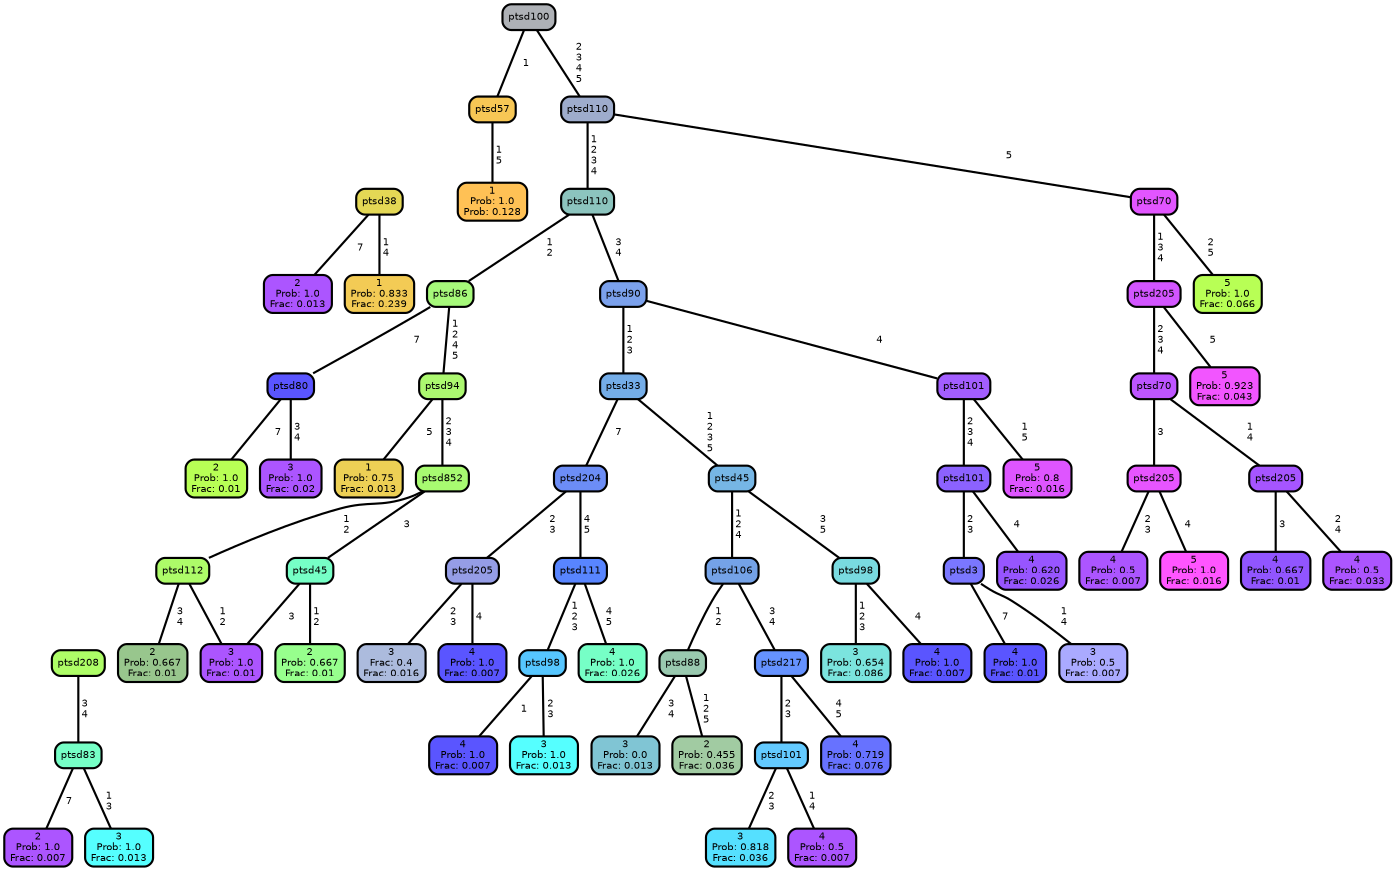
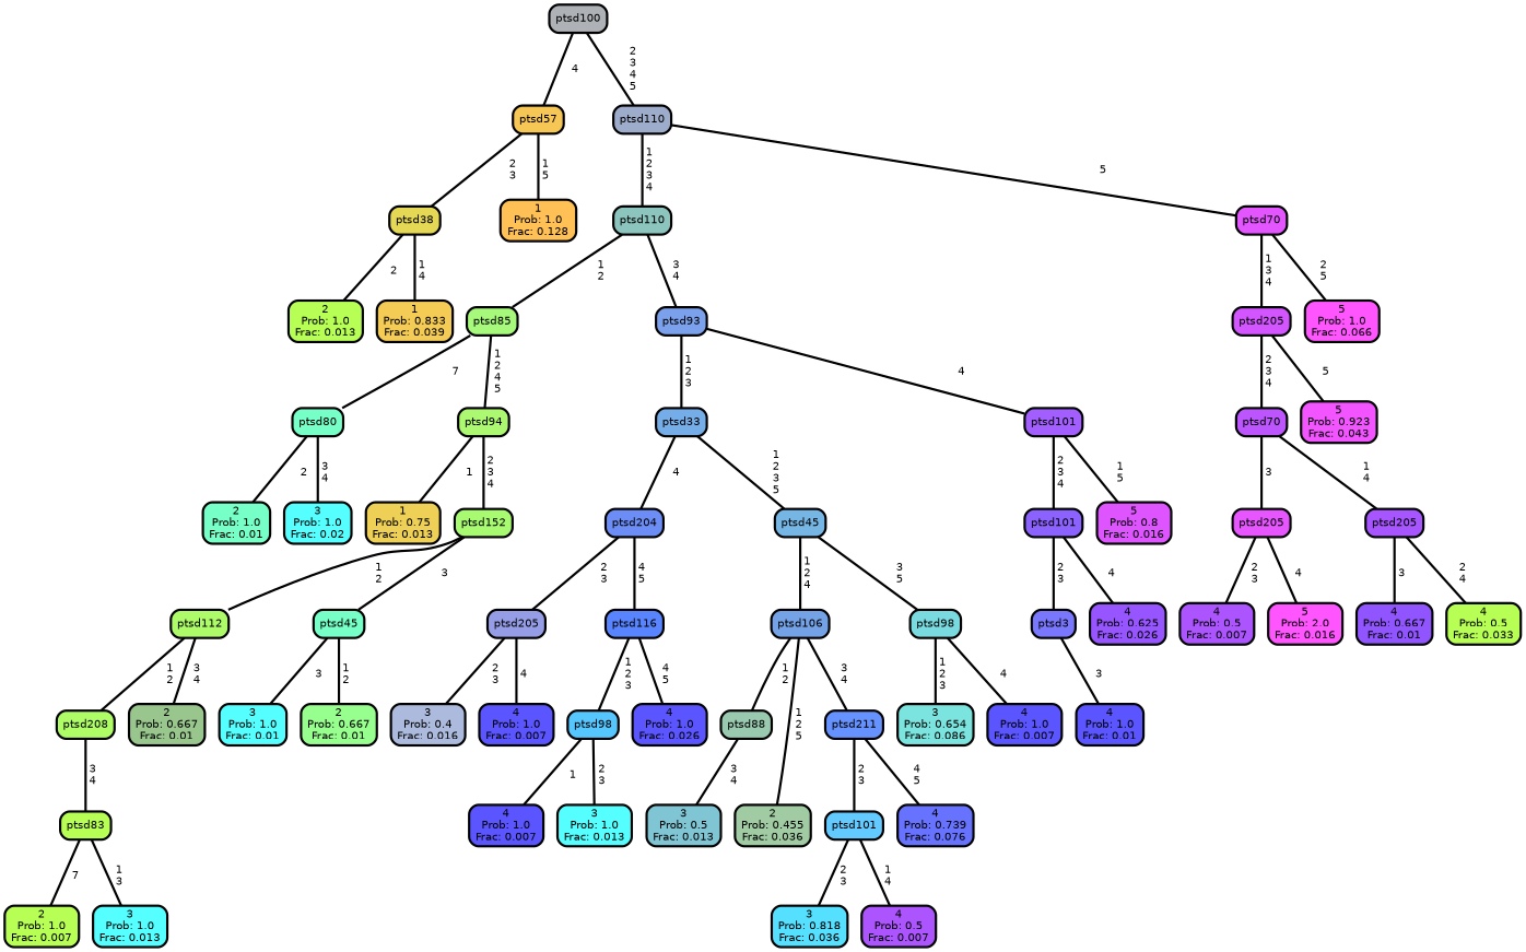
  graph {
    ranksep="0 equally"
    splines=straight
    node [color=black fillcolor="#5a55ff" fontcolor=black fontname=helvetica penwidth=3 shape=box style="filled, rounded"]
    edge [color=black fontname=helvetica penwidth=3]
-   n1 [fillcolor="#ac55ff" label="2\nProb: 1.0\nFrac: 0.013"]
+   n1 [fillcolor="#b8ff55" label="2\nProb: 1.0\nFrac: 0.013"]
    n2 [fillcolor="#e4d855" label=ptsd38]
-   n3 [fillcolor="#f3cb55" label="1\nProb: 0.833\nFrac: 0.239"]
+   n3 [fillcolor="#f3cb55" label="1\nProb: 0.833\nFrac: 0.039"]
    n4 [fillcolor="#f7c755" label=ptsd57]
-   n5 [fillcolor="#ffc155" label="1\nProb: 1.0\nProb: 0.128"]
+   n5 [fillcolor="#ffc155" label="1\nProb: 1.0\nFrac: 0.128"]
    n6 [fillcolor="#aeb1b6" label=ptsd100]
    n7 [fillcolor="#9eaccc" label=ptsd110]
    n8 [fillcolor="#8cc4be" label=ptsd110]
    n9 [fillcolor="#e255ff" label=ptsd70]
-   n10 [fillcolor="#b8ff55" label="2\nProb: 1.0\nFrac: 0.01"]
-   n11 [label=ptsd80]
-   n12 [fillcolor="#ac55ff" label="3\nProb: 1.0\nFrac: 0.02"]
-   n13 [fillcolor="#a6f97a" label=ptsd86]
+   n10 [fillcolor="#76ffc6" label="2\nProb: 1.0\nFrac: 0.01"]
+   n11 [fillcolor="#76ffc6" label=ptsd80]
+   n12 [fillcolor="#55ffff" label="3\nProb: 1.0\nFrac: 0.02"]
+   n13 [fillcolor="#a6f97a" label=ptsd85]
    n14 [fillcolor="#acf870" label=ptsd94]
    n15 [fillcolor="#edd055" label="1\nProb: 0.75\nFrac: 0.013"]
-   n16 [fillcolor="#a8fb71" label=ptsd852]
+   n16 [fillcolor="#a8fb71" label=ptsd152]
    n17 [fillcolor="#adfb69" label=ptsd112]
    n18 [fillcolor="#76ffc6" label=ptsd45]
-   n19 [fillcolor="#ac55ff" label="2\nProb: 1.0\nFrac: 0.007"]
-   n20 [fillcolor="#76ffc6" label=ptsd83]
+   n19 [fillcolor="#b8ff55" label="2\nProb: 1.0\nFrac: 0.007"]
+   n20 [fillcolor="#b8ff55" label=ptsd83]
    n21 [fillcolor="#55ffff" label="3\nProb: 1.0\nFrac: 0.013"]
    n22 [fillcolor="#aefd67" label=ptsd208]
    n23 [fillcolor="#98c68d" label="2\nProb: 0.667\nFrac: 0.01"]
    n24 [fillcolor="#97ff8d" label="2\nProb: 0.667\nFrac: 0.01"]
-   n25 [fillcolor="#ac55ff" label="3\nProb: 1.0\nFrac: 0.01"]
-   n26 [fillcolor="#7ba1ec" label=ptsd90]
+   n25 [fillcolor="#55ffff" label="3\nProb: 1.0\nFrac: 0.01"]
+   n26 [fillcolor="#7ba1ec" label=ptsd93]
    n27 [fillcolor="#74ade8" label=ptsd33]
    n28 [fillcolor="#a35eff" label=ptsd101]
-   n29 [fillcolor="#acbbdd" label="3\nFrac: 0.4\nFrac: 0.016"]
+   n29 [fillcolor="#acbbdd" label="3\nProb: 0.4\nFrac: 0.016"]
    n30 [fillcolor="#959de6" label=ptsd205]
    n31 [label="4\nProb: 1.0\nFrac: 0.007"]
    n32 [fillcolor="#6c8df6" label=ptsd204]
-   n33 [fillcolor="#5885ff" label=ptsd111]
+   n33 [fillcolor="#5885ff" label=ptsd116]
    n34 [fillcolor="#56c6ff" label=ptsd98]
-   n35 [fillcolor="#76ffc6" label="4\nProb: 1.0\nFrac: 0.026"]
+   n35 [label="4\nProb: 1.0\nFrac: 0.026"]
    n36 [label="4\nProb: 1.0\nFrac: 0.007"]
    n37 [fillcolor="#55ffff" label="3\nProb: 1.0\nFrac: 0.013"]
    n38 [fillcolor="#76b6e5" label=ptsd45]
    n39 [fillcolor="#74a2e7" label=ptsd106]
    n40 [fillcolor="#79dae0" label=ptsd98]
-   n41 [fillcolor="#80c5d4" label="3\nProb: 0.0\nFrac: 0.013"]
+   n41 [fillcolor="#80c5d4" label="3\nProb: 0.5\nFrac: 0.013"]
    n42 [fillcolor="#99c9af" label=ptsd88]
    n43 [fillcolor="#a1cba2" label="2\nProb: 0.455\nFrac: 0.036"]
-   n44 [fillcolor="#6592ff" label=ptsd217]
+   n44 [fillcolor="#6592ff" label=ptsd211]
    n45 [fillcolor="#63caff" label=ptsd101]
-   n46 [fillcolor="#6772ff" label="4\nProb: 0.719\nFrac: 0.076"]
+   n46 [fillcolor="#6772ff" label="4\nProb: 0.739\nFrac: 0.076"]
    n47 [fillcolor="#55e0ff" label="3\nProb: 0.818\nFrac: 0.036"]
    n48 [fillcolor="#ac55ff" label="4\nProb: 0.5\nFrac: 0.007"]
    n49 [fillcolor="#7be4de" label="3\nProb: 0.654\nFrac: 0.086"]
    n50 [label="4\nProb: 1.0\nFrac: 0.007"]
    n51 [fillcolor="#8c62ff" label=ptsd101]
    n52 [fillcolor="#de55ff" label="5\nProb: 0.8\nFrac: 0.016"]
    n53 [label="4\nProb: 1.0\nFrac: 0.01"]
    n54 [fillcolor="#7a77ff" label=ptsd3]
-   n55 [fillcolor="#aaaaff" label="3\nProb: 0.5\nFrac: 0.007"]
-   n56 [fillcolor="#9755ff" label="4\nProb: 0.620\nFrac: 0.026"]
+   n56 [fillcolor="#9755ff" label="4\nProb: 0.625\nFrac: 0.026"]
    n57 [fillcolor="#d255ff" label=ptsd205]
-   n58 [fillcolor="#b8ff55" label="5\nProb: 1.0\nFrac: 0.066"]
+   n58 [fillcolor="#ff55ff" label="5\nProb: 1.0\nFrac: 0.066"]
    n59 [fillcolor="#ac55ff" label="4\nProb: 0.5\nFrac: 0.007"]
    n60 [fillcolor="#e755ff" label=ptsd205]
-   n61 [fillcolor="#ff55ff" label="5\nProb: 1.0\nFrac: 0.016"]
+   n61 [fillcolor="#ff55ff" label="5\nProb: 2.0\nFrac: 0.016"]
    n62 [fillcolor="#bd55ff" label=ptsd70]
    n63 [fillcolor="#a655ff" label=ptsd205]
    n64 [fillcolor="#9155ff" label="4\nProb: 0.667\nFrac: 0.01"]
-   n65 [fillcolor="#ac55ff" label="4\nProb: 0.5\nFrac: 0.033"]
+   n65 [fillcolor="#b8ff55" label="4\nProb: 0.5\nFrac: 0.033"]
    n66 [fillcolor="#f255ff" label="5\nProb: 0.923\nFrac: 0.043"]
    subgraph sub_1 {
      rank=same
    }
-   n2 -- n1 [label=" 7"]
+   n2 -- n1 [label=" 2"]
    n2 -- n3 [label=" 1\n 4"]
+   n4 -- n2 [label=" 2\n 3"]
    n4 -- n5 [label=" 1\n 5"]
-   n6 -- n4 [label=" 1"]
+   n6 -- n4 [label=" 4"]
    n6 -- n7 [label=" 2\n 3\n 4\n 5"]
    n7 -- n8 [label=" 1\n 2\n 3\n 4"]
    n7 -- n9 [label=" 5"]
    n8 -- n13 [label=" 1\n 2"]
    n8 -- n26 [label=" 3\n 4"]
    n9 -- n57 [label=" 1\n 3\n 4"]
    n9 -- n58 [label=" 2\n 5"]
-   n11 -- n10 [label=" 7"]
+   n11 -- n10 [label=" 2"]
    n11 -- n12 [label=" 3\n 4"]
    n13 -- n11 [label=" 7"]
    n13 -- n14 [label=" 1\n 2\n 4\n 5"]
-   n14 -- n15 [label=" 5"]
+   n14 -- n15 [label=" 1"]
    n14 -- n16 [label=" 2\n 3\n 4"]
    n16 -- n17 [label=" 1\n 2"]
    n16 -- n18 [label=" 3"]
-   n17 -- n25 [label=" 1\n 2"]
+   n17 -- n22 [label=" 1\n 2"]
    n17 -- n23 [label=" 3\n 4"]
    n18 -- n24 [label=" 1\n 2"]
    n18 -- n25 [label=" 3"]
    n20 -- n19 [label=" 7"]
    n20 -- n21 [label=" 1\n 3"]
    n22 -- n20 [label=" 3\n 4"]
    n26 -- n27 [label=" 1\n 2\n 3"]
    n26 -- n28 [label=" 4"]
-   n27 -- n32 [label=" 7"]
+   n27 -- n32 [label=" 4"]
    n27 -- n38 [label=" 1\n 2\n 3\n 5"]
    n28 -- n51 [label=" 2\n 3\n 4"]
    n28 -- n52 [label=" 1\n 5"]
    n30 -- n29 [label=" 2\n 3"]
    n30 -- n31 [label=" 4"]
    n32 -- n30 [label=" 2\n 3"]
    n32 -- n33 [label=" 4\n 5"]
    n33 -- n34 [label=" 1\n 2\n 3"]
    n33 -- n35 [label=" 4\n 5"]
    n34 -- n36 [label=" 1"]
    n34 -- n37 [label=" 2\n 3"]
    n38 -- n39 [label=" 1\n 2\n 4"]
    n38 -- n40 [label=" 3\n 5"]
    n39 -- n42 [label=" 1\n 2"]
    n39 -- n44 [label=" 3\n 4"]
    n40 -- n49 [label=" 1\n 2\n 3"]
    n40 -- n50 [label=" 4"]
    n42 -- n41 [label=" 3\n 4"]
-   n42 -- n43 [label=" 1\n 2\n 5"]
+   n39 -- n43 [label=" 1\n 2\n 5"]
    n44 -- n45 [label=" 2\n 3"]
    n44 -- n46 [label=" 4\n 5"]
    n45 -- n47 [label=" 2\n 3"]
    n45 -- n48 [label=" 1\n 4"]
    n51 -- n54 [label=" 2\n 3"]
    n51 -- n56 [label=" 4"]
-   n54 -- n53 [label=" 7"]
-   n54 -- n55 [label=" 1\n 4"]
+   n54 -- n53 [label=" 3"]
    n57 -- n62 [label=" 2\n 3\n 4"]
    n57 -- n66 [label=" 5"]
    n60 -- n59 [label=" 2\n 3"]
    n60 -- n61 [label=" 4"]
    n62 -- n60 [label=" 3"]
    n62 -- n63 [label=" 1\n 4"]
    n63 -- n64 [label=" 3"]
    n63 -- n65 [label=" 2\n 4"]
  }
